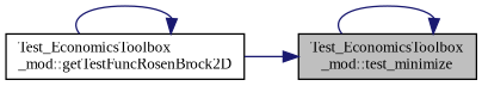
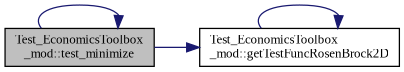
  digraph {
    rankdir=LR
    fontname="Liberation Serif"
    node [color=black fontname="Liberation Serif" fontsize=10 shape=record style=filled]
    edge [color=midnightblue fontname="Liberation Serif" fontsize=10 labelfontname=Helvetica labelfontsize=10 style=solid]
    n1 [fillcolor=grey75 fontcolor=black height=0.2 label="Test_EconomicsToolbox\l_mod::test_minimize" width=0.4]
    n2 [fillcolor=white height=0.2 label="Test_EconomicsToolbox\l_mod::getTestFuncRosenBrock2D" width=0.4]
    n1 -> n1
-   n2 -> n1
+   n1 -> n2
    n2 -> n2
  }
